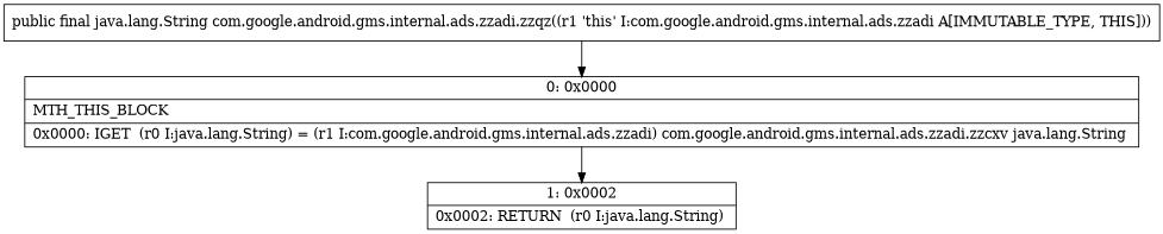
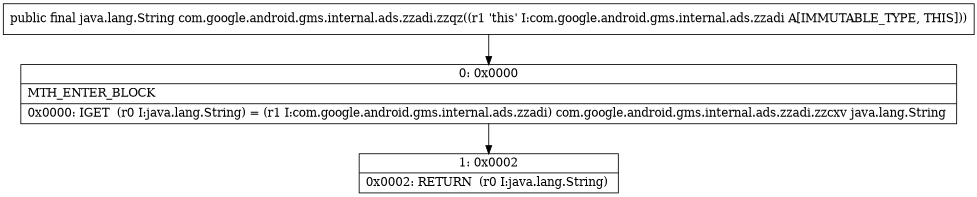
  digraph {
    node [shape=record]
-   n1 [label="{0\:\ 0x0000|MTH_THIS_BLOCK\l|0x0000: IGET  (r0 I:java.lang.String) = (r1 I:com.google.android.gms.internal.ads.zzadi) com.google.android.gms.internal.ads.zzadi.zzcxv java.lang.String \l}"]
+   n1 [label="{0\:\ 0x0000|MTH_ENTER_BLOCK\l|0x0000: IGET  (r0 I:java.lang.String) = (r1 I:com.google.android.gms.internal.ads.zzadi) com.google.android.gms.internal.ads.zzadi.zzcxv java.lang.String \l}"]
    n2 [label="{1\:\ 0x0002|0x0002: RETURN  (r0 I:java.lang.String) \l}"]
    n3 [label="{public final java.lang.String com.google.android.gms.internal.ads.zzadi.zzqz((r1 'this' I:com.google.android.gms.internal.ads.zzadi A[IMMUTABLE_TYPE, THIS])) }"]
    n1 -> n2
    n3 -> n1
  }
